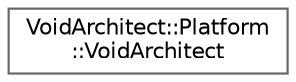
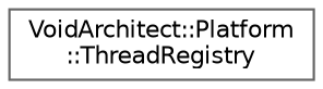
  digraph {
    rankdir=LR
-   n1 [color=grey40 fillcolor=white fontname=Helvetica fontsize=10 height=0.2 label="VoidArchitect::Platform\l::VoidArchitect" shape=box style=filled width=0.4]
+   n1 [color=grey40 fillcolor=white fontname=Helvetica fontsize=10 height=0.2 label="VoidArchitect::Platform\l::ThreadRegistry" shape=box style=filled width=0.4]
  }
